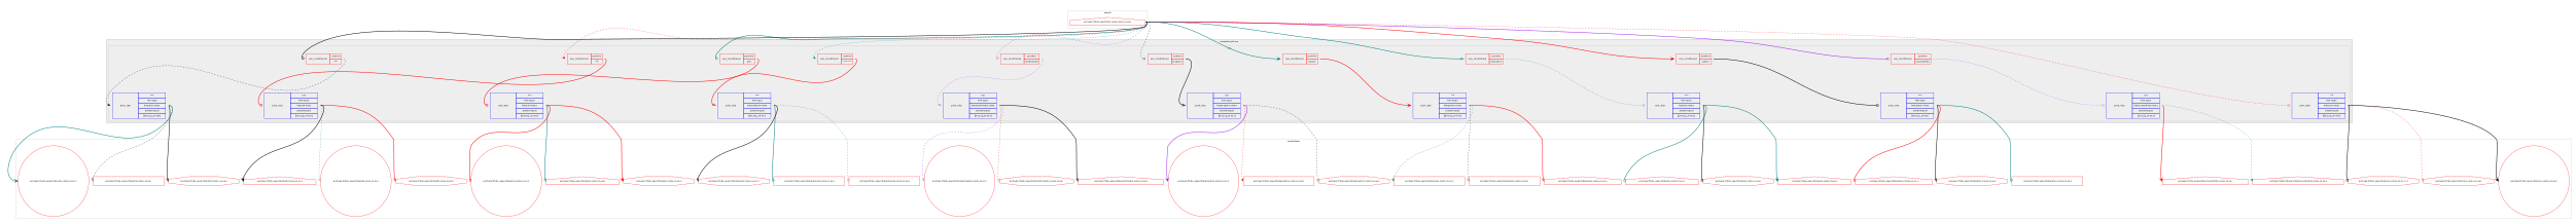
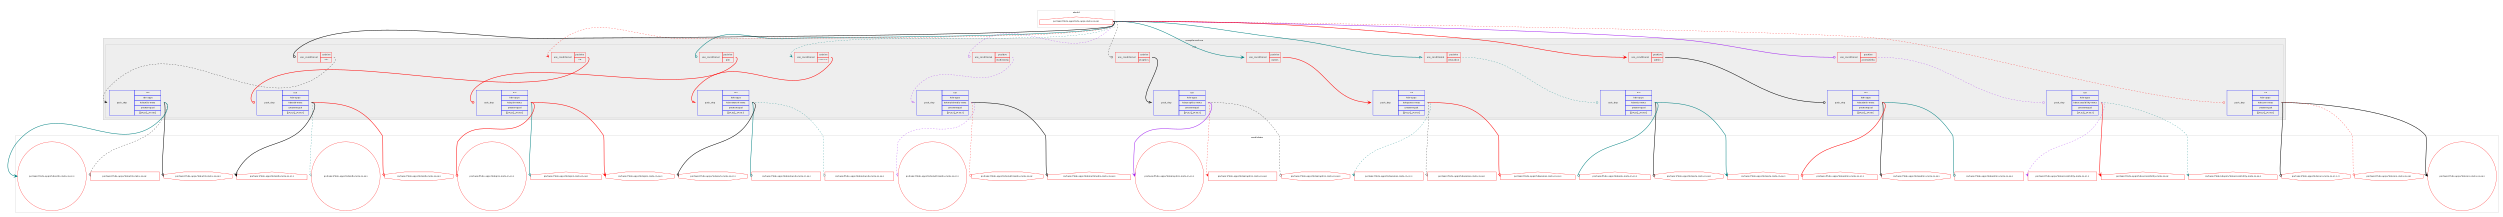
  digraph {
    compound=true
    concentrate=true
    fontname="Fira Sans"
    fontsize=10
    newrank=true
    rankdir=TB
    ranksep=1.5
    node [color=red fontname="Fira Sans" fontsize=10 shape=none]
    edge [arrowhead=odot color=red fontname="Fira Sans" headport=w style=bold tailport=e weight=100]
    n1 [label="portage://kde-apps/kde-apps-meta-24.08.1" shape=house width=4]
    n2 [color=blue label=<<TABLE BORDER="0" CELLBORDER="1" CELLSPACING="0" CELLPADDING="4" WIDTH="220"><TR><TD ROWSPAN="6" CELLPADDING="30">pack_dep</TD></TR><TR><TD WIDTH="110">run</TD></TR><TR><TD>kde-apps</TD></TR><TR><TD>kdeaccessibility-meta</TD></TR><TR><TD>greaterequal</TD></TR><TR><TD>[[24,8,1],,,24.08.1]</TD></TR></TABLE>>]
    n3 [label=<<TABLE BORDER="0" CELLBORDER="1" CELLSPACING="0" CELLPADDING="4"><TR><TD ROWSPAN="3" CELLPADDING="10">use_conditional</TD></TR><TR><TD>positive</TD></TR><TR><TD>accessibility</TD></TR></TABLE>>]
    n4 [color=blue label=<<TABLE BORDER="0" CELLBORDER="1" CELLSPACING="0" CELLPADDING="4" WIDTH="220"><TR><TD ROWSPAN="6" CELLPADDING="30">pack_dep</TD></TR><TR><TD WIDTH="110">run</TD></TR><TR><TD>kde-apps</TD></TR><TR><TD>kdeadmin-meta</TD></TR><TR><TD>greaterequal</TD></TR><TR><TD>[[24,8,1],,,24.08.1]</TD></TR></TABLE>>]
    n5 [label=<<TABLE BORDER="0" CELLBORDER="1" CELLSPACING="0" CELLPADDING="4"><TR><TD ROWSPAN="3" CELLPADDING="10">use_conditional</TD></TR><TR><TD>positive</TD></TR><TR><TD>admin</TD></TR></TABLE>>]
    n6 [color=blue label=<<TABLE BORDER="0" CELLBORDER="1" CELLSPACING="0" CELLPADDING="4" WIDTH="220"><TR><TD ROWSPAN="6" CELLPADDING="30">pack_dep</TD></TR><TR><TD WIDTH="110">run</TD></TR><TR><TD>kde-apps</TD></TR><TR><TD>kdeedu-meta</TD></TR><TR><TD>greaterequal</TD></TR><TR><TD>[[24,8,1],,,24.08.1]</TD></TR></TABLE>>]
    n7 [label=<<TABLE BORDER="0" CELLBORDER="1" CELLSPACING="0" CELLPADDING="4"><TR><TD ROWSPAN="3" CELLPADDING="10">use_conditional</TD></TR><TR><TD>positive</TD></TR><TR><TD>education</TD></TR></TABLE>>]
    n8 [color=blue label=<<TABLE BORDER="0" CELLBORDER="1" CELLSPACING="0" CELLPADDING="4" WIDTH="220"><TR><TD ROWSPAN="6" CELLPADDING="30">pack_dep</TD></TR><TR><TD WIDTH="110">run</TD></TR><TR><TD>kde-apps</TD></TR><TR><TD>kdegames-meta</TD></TR><TR><TD>greaterequal</TD></TR><TR><TD>[[24,8,1],,,24.08.1]</TD></TR></TABLE>>]
    n9 [label=<<TABLE BORDER="0" CELLBORDER="1" CELLSPACING="0" CELLPADDING="4"><TR><TD ROWSPAN="3" CELLPADDING="10">use_conditional</TD></TR><TR><TD>positive</TD></TR><TR><TD>games</TD></TR></TABLE>>]
    n10 [color=blue label=<<TABLE BORDER="0" CELLBORDER="1" CELLSPACING="0" CELLPADDING="4" WIDTH="220"><TR><TD ROWSPAN="6" CELLPADDING="30">pack_dep</TD></TR><TR><TD WIDTH="110">run</TD></TR><TR><TD>kde-apps</TD></TR><TR><TD>kdegraphics-meta</TD></TR><TR><TD>greaterequal</TD></TR><TR><TD>[[24,8,1],,,24.08.1]</TD></TR></TABLE>>]
    n11 [label=<<TABLE BORDER="0" CELLBORDER="1" CELLSPACING="0" CELLPADDING="4"><TR><TD ROWSPAN="3" CELLPADDING="10">use_conditional</TD></TR><TR><TD>positive</TD></TR><TR><TD>graphics</TD></TR></TABLE>>]
    n12 [color=blue label=<<TABLE BORDER="0" CELLBORDER="1" CELLSPACING="0" CELLPADDING="4" WIDTH="220"><TR><TD ROWSPAN="6" CELLPADDING="30">pack_dep</TD></TR><TR><TD WIDTH="110">run</TD></TR><TR><TD>kde-apps</TD></TR><TR><TD>kdemultimedia-meta</TD></TR><TR><TD>greaterequal</TD></TR><TR><TD>[[24,8,1],,,24.08.1]</TD></TR></TABLE>>]
    n13 [label=<<TABLE BORDER="0" CELLBORDER="1" CELLSPACING="0" CELLPADDING="4"><TR><TD ROWSPAN="3" CELLPADDING="10">use_conditional</TD></TR><TR><TD>positive</TD></TR><TR><TD>multimedia</TD></TR></TABLE>>]
    n14 [color=blue label=<<TABLE BORDER="0" CELLBORDER="1" CELLSPACING="0" CELLPADDING="4" WIDTH="220"><TR><TD ROWSPAN="6" CELLPADDING="30">pack_dep</TD></TR><TR><TD WIDTH="110">run</TD></TR><TR><TD>kde-apps</TD></TR><TR><TD>kdenetwork-meta</TD></TR><TR><TD>greaterequal</TD></TR><TR><TD>[[24,8,1],,,24.08.1]</TD></TR></TABLE>>]
    n15 [label=<<TABLE BORDER="0" CELLBORDER="1" CELLSPACING="0" CELLPADDING="4"><TR><TD ROWSPAN="3" CELLPADDING="10">use_conditional</TD></TR><TR><TD>positive</TD></TR><TR><TD>network</TD></TR></TABLE>>]
    n16 [color=blue label=<<TABLE BORDER="0" CELLBORDER="1" CELLSPACING="0" CELLPADDING="4" WIDTH="220"><TR><TD ROWSPAN="6" CELLPADDING="30">pack_dep</TD></TR><TR><TD WIDTH="110">run</TD></TR><TR><TD>kde-apps</TD></TR><TR><TD>kdepim-meta</TD></TR><TR><TD>greaterequal</TD></TR><TR><TD>[[24,8,1],,,24.08.1]</TD></TR></TABLE>>]
    n17 [label=<<TABLE BORDER="0" CELLBORDER="1" CELLSPACING="0" CELLPADDING="4"><TR><TD ROWSPAN="3" CELLPADDING="10">use_conditional</TD></TR><TR><TD>positive</TD></TR><TR><TD>pim</TD></TR></TABLE>>]
    n18 [color=blue label=<<TABLE BORDER="0" CELLBORDER="1" CELLSPACING="0" CELLPADDING="4" WIDTH="220"><TR><TD ROWSPAN="6" CELLPADDING="30">pack_dep</TD></TR><TR><TD WIDTH="110">run</TD></TR><TR><TD>kde-apps</TD></TR><TR><TD>kdesdk-meta</TD></TR><TR><TD>greaterequal</TD></TR><TR><TD>[[24,8,1],,,24.08.1]</TD></TR></TABLE>>]
    n19 [label=<<TABLE BORDER="0" CELLBORDER="1" CELLSPACING="0" CELLPADDING="4"><TR><TD ROWSPAN="3" CELLPADDING="10">use_conditional</TD></TR><TR><TD>positive</TD></TR><TR><TD>sdk</TD></TR></TABLE>>]
    n20 [color=blue label=<<TABLE BORDER="0" CELLBORDER="1" CELLSPACING="0" CELLPADDING="4" WIDTH="220"><TR><TD ROWSPAN="6" CELLPADDING="30">pack_dep</TD></TR><TR><TD WIDTH="110">run</TD></TR><TR><TD>kde-apps</TD></TR><TR><TD>kdeutils-meta</TD></TR><TR><TD>greaterequal</TD></TR><TR><TD>[[24,8,1],,,24.08.1]</TD></TR></TABLE>>]
    n21 [label=<<TABLE BORDER="0" CELLBORDER="1" CELLSPACING="0" CELLPADDING="4"><TR><TD ROWSPAN="3" CELLPADDING="10">use_conditional</TD></TR><TR><TD>positive</TD></TR><TR><TD>utils</TD></TR></TABLE>>]
    n22 [color=blue label=<<TABLE BORDER="0" CELLBORDER="1" CELLSPACING="0" CELLPADDING="4" WIDTH="220"><TR><TD ROWSPAN="6" CELLPADDING="30">pack_dep</TD></TR><TR><TD WIDTH="110">run</TD></TR><TR><TD>kde-apps</TD></TR><TR><TD>kdecore-meta</TD></TR><TR><TD>greaterequal</TD></TR><TR><TD>[[24,8,1],,,24.08.1]</TD></TR></TABLE>>]
    n23 [label="portage://kde-kdepim/kdeaccessibility-meta-24.08.2" shape=house width=4]
    n24 [label="portage://kde-apps/kdeaccessibility-meta-24.08.1" shape=house width=4]
+   n25 [label="portage://kde-apps/kdeaccessibility-meta-24.05.2" shape=box width=4]
    n26 [label="portage://kde-apps/kdeadmin-meta-24.08.2" shape=box width=4]
    n27 [label="portage://kde-apps/kdeadmin-meta-24.08.1" shape=octagon width=4]
    n28 [label="portage://kde-apps/kdeadmin-meta-24.05.2" shape=house width=4]
    n29 [label="portage://kde-apps/kdeedu-meta-24.08.2" shape=house width=4]
    n30 [label="portage://kde-apps/kdeedu-meta-24.08.1" shape=octagon width=4]
    n31 [label="portage://kde-apps/kdeedu-meta-24.05.2" shape=house width=4]
    n32 [label="portage://kde-apps/kdegames-meta-24.04.2" shape=house width=4]
    n33 [label="portage://kde-apps/kdegames-meta-24.08.1" shape=box width=4]
    n34 [label="portage://kde-apps/kdegames-meta-24.05.2" shape=box width=4]
    n35 [label="portage://kde-apps/kdegraphics-meta-24.08.2" shape=octagon width=4]
    n36 [label="portage://kde-apps/kdegraphics-meta-24.08.1" shape=box width=4]
    n37 [label="portage://kde-apps/kdegraphics-meta-24.05.2" shape=circle width=4]
    n38 [label="portage://kde-apps/kdemultimedia-meta-24.08.2" shape=house width=4]
    n39 [label="portage://kde-apps/kdemultimedia-meta-24.08.1" shape=octagon width=4]
    n40 [label="portage://kde-apps/kdemultimedia-meta-24.05.2" shape=circle width=4]
    n41 [label="portage://kde-apps/kdenetwork-meta-24.08.2" shape=box width=4]
    n42 [label="portage://kde-apps/kdenetwork-meta-25.08.1" shape=box width=4]
-   n43 [label="portage://kde-apps/kdenetwork-meta-24.05.2" shape=octagon width=4]
+   n43 [label="portage://kde-apps/network-meta-24.05.2" shape=octagon width=4]
    n44 [label="portage://kde-apps/kdepim-meta-24.08.2" shape=octagon width=4]
    n45 [label="portage://kde-apps/kdepim-meta-24.08.1" shape=house width=4]
    n46 [label="portage://kde-apps/kdepim-meta-24.05.2" shape=circle width=4]
    n47 [label="portage://kde-apps/kdesdk-meta-24.08.2" shape=octagon width=4]
    n48 [label="portage://kde-apps/kdesdk-meta-24.08.1" shape=circle width=4]
    n49 [label="portage://kde-apps/kdesdk-meta-24.05.2" shape=house width=4]
    n50 [label="portage://kde-apps/kdeutils-meta-24.08.2" shape=octagon width=4]
    n51 [label="portage://kde-apps/kdeutils-meta-24.08.1" shape=box width=4]
    n52 [label="portage://kde-apps/kdeutils-meta-24.05.2" shape=circle width=4]
    n53 [label="portage://kde-apps/kdecore-meta-24.08.2" shape=circle width=4]
    n54 [label="portage://kde-apps/kdecore-meta-24.08.1" shape=octagon width=4]
    n55 [label="portage://kde-apps/kdecore-meta-24.05.2-r1" shape=octagon width=4]
    subgraph cluster_1 {
      color=gray
      label=<<i>ebuild</i>>
      n1
    }
    subgraph cluster_2 {
      color=gray
      label=<<i>dependencies</i>>
      subgraph cluster_3 {
        color=gray
        fillcolor="#eeeeee"
        label=<<i>compile</i>>
        style=filled
      }
      subgraph cluster_4 {
        color=gray
        fillcolor="#eeeeee"
        label=<<i>compile and run</i>>
        style=filled
      }
      subgraph cluster_5 {
        color=gray
        fillcolor="#eeeeee"
        label=<<i>run</i>>
        style=filled
        subgraph sub_6 {
          color=gray
          fillcolor="#eeeeee"
          label=<<i>run</i>>
          style=filled
          n3
          subgraph sub_7 {
            color=gray
            fillcolor="#eeeeee"
            label=<<i>run</i>>
            style=filled
            n2
          }
        }
        subgraph sub_8 {
          color=gray
          fillcolor="#eeeeee"
          label=<<i>run</i>>
          style=filled
          n5
          subgraph sub_9 {
            color=gray
            fillcolor="#eeeeee"
            label=<<i>run</i>>
            style=filled
            n4
          }
        }
        subgraph sub_10 {
          color=gray
          fillcolor="#eeeeee"
          label=<<i>run</i>>
          style=filled
          n7
          subgraph sub_11 {
            color=gray
            fillcolor="#eeeeee"
            label=<<i>run</i>>
            style=filled
            n6
          }
        }
        subgraph sub_12 {
          color=gray
          fillcolor="#eeeeee"
          label=<<i>run</i>>
          style=filled
          n9
          subgraph sub_13 {
            color=gray
            fillcolor="#eeeeee"
            label=<<i>run</i>>
            style=filled
            n8
          }
        }
        subgraph sub_14 {
          color=gray
          fillcolor="#eeeeee"
          label=<<i>run</i>>
          style=filled
          n11
          subgraph sub_15 {
            color=gray
            fillcolor="#eeeeee"
            label=<<i>run</i>>
            style=filled
            n10
          }
        }
        subgraph sub_16 {
          color=gray
          fillcolor="#eeeeee"
          label=<<i>run</i>>
          style=filled
          n13
          subgraph sub_17 {
            color=gray
            fillcolor="#eeeeee"
            label=<<i>run</i>>
            style=filled
            n12
          }
        }
        subgraph sub_18 {
          color=gray
          fillcolor="#eeeeee"
          label=<<i>run</i>>
          style=filled
          n15
          subgraph sub_19 {
            color=gray
            fillcolor="#eeeeee"
            label=<<i>run</i>>
            style=filled
            n14
          }
        }
        subgraph sub_20 {
          color=gray
          fillcolor="#eeeeee"
          label=<<i>run</i>>
          style=filled
          n17
          subgraph sub_21 {
            color=gray
            fillcolor="#eeeeee"
            label=<<i>run</i>>
            style=filled
            n16
          }
        }
        subgraph sub_22 {
          color=gray
          fillcolor="#eeeeee"
          label=<<i>run</i>>
          style=filled
          n19
          subgraph sub_23 {
            color=gray
            fillcolor="#eeeeee"
            label=<<i>run</i>>
            style=filled
            n18
          }
        }
        subgraph sub_24 {
          color=gray
          fillcolor="#eeeeee"
          label=<<i>run</i>>
          style=filled
          n21
          subgraph sub_25 {
            color=gray
            fillcolor="#eeeeee"
            label=<<i>run</i>>
            style=filled
            n20
          }
        }
        subgraph sub_26 {
          color=gray
          fillcolor="#eeeeee"
          label=<<i>run</i>>
          style=filled
          n22
        }
      }
    }
    subgraph cluster_27 {
      color=gray
      label=<<i>candidates</i>>
      rank=same
      subgraph sub_28 {
        color=black
        label=<<i>candidates</i>>
        nodesep=1
        rank=same
        n23
        n24
+       n25
      }
      subgraph sub_29 {
        color=black
        label=<<i>candidates</i>>
        nodesep=1
        rank=same
        n26
        n27
        n28
      }
      subgraph sub_30 {
        color=black
        label=<<i>candidates</i>>
        nodesep=1
        rank=same
        n29
        n30
        n31
      }
      subgraph sub_31 {
        color=black
        label=<<i>candidates</i>>
        nodesep=1
        rank=same
        n32
        n33
        n34
      }
      subgraph sub_32 {
        color=black
        label=<<i>candidates</i>>
        nodesep=1
        rank=same
        n35
        n36
        n37
      }
      subgraph sub_33 {
        color=black
        label=<<i>candidates</i>>
        nodesep=1
        rank=same
        n38
        n39
        n40
      }
      subgraph sub_34 {
        color=black
        label=<<i>candidates</i>>
        nodesep=1
        rank=same
        n41
        n42
        n43
      }
      subgraph sub_35 {
        color=black
        label=<<i>candidates</i>>
        nodesep=1
        rank=same
        n44
        n45
        n46
      }
      subgraph sub_36 {
        color=black
        label=<<i>candidates</i>>
        nodesep=1
        rank=same
        n47
        n48
        n49
      }
      subgraph sub_37 {
        color=black
        label=<<i>candidates</i>>
        nodesep=1
        rank=same
        n50
        n51
        n52
      }
      subgraph sub_38 {
        color=black
        label=<<i>candidates</i>>
        nodesep=1
        rank=same
        n53
        n54
        n55
      }
    }
    n1 -> n3 [color=purple weight=20]
    n1 -> n5 [arrowhead=vee weight=20]
    n1 -> n7 [arrowhead=onormal color=teal weight=20]
    n1 -> n9 [arrowhead=vee color=teal weight=20]
    n1 -> n11 [color=black style=dashed weight=20]
    n1 -> n13 [color=purple style=dashed weight=20]
    n1 -> n15 [arrowhead=vee color=teal style=dashed weight=20]
    n1 -> n17 [color=teal weight=20]
    n1 -> n19 [arrowhead=vee style=dashed weight=20]
    n1 -> n21 [color=black weight=20]
    n1 -> n22 [style=dashed weight=20]
    n2 -> n23 [arrowhead=vee color=teal style=dashed]
    n2 -> n24 [arrowhead=vee]
+   n2 -> n25 [arrowhead=vee color=purple style=dashed]
    n3 -> n2 [color=purple style=dashed weight=20]
    n4 -> n26 [color=teal]
    n4 -> n27 [arrowhead=onormal color=black]
    n4 -> n28
    n5 -> n4 [color=black weight=20]
    n6 -> n29 [arrowhead=vee color=teal]
    n6 -> n30 [color=black]
    n6 -> n31 [color=teal]
    n7 -> n6 [color=teal style=dashed weight=20]
    n8 -> n32 [arrowhead=onormal]
    n8 -> n33 [arrowhead=onormal color=black style=dashed]
    n8 -> n34 [arrowhead=vee color=teal style=dashed]
    n9 -> n8 [arrowhead=vee weight=20]
    n10 -> n35 [color=black style=dashed]
    n10 -> n36 [arrowhead=vee style=dashed]
    n10 -> n37 [arrowhead=vee color=purple]
    n11 -> n10 [arrowhead=onormal color=black weight=20]
    n12 -> n38 [arrowhead=onormal color=black]
    n12 -> n39 [style=dashed]
    n12 -> n40 [arrowhead=onormal color=purple style=dashed]
    n13 -> n12 [arrowhead=onormal color=purple style=dashed weight=20]
    n14 -> n41 [color=teal style=dashed]
    n14 -> n42 [color=teal]
    n14 -> n43 [arrowhead=onormal color=black]
    n15 -> n14 [arrowhead=onormal weight=20]
    n16 -> n44 [arrowhead=vee]
    n16 -> n45 [arrowhead=onormal color=teal]
    n16 -> n46
    n17 -> n16 [weight=20]
    n18 -> n47 [arrowhead=onormal]
    n18 -> n48 [arrowhead=onormal color=teal style=dashed]
    n18 -> n49 [arrowhead=vee color=black]
    n19 -> n18 [weight=20]
    n20 -> n50 [arrowhead=onormal color=black]
    n20 -> n51 [arrowhead=onormal color=black style=dashed]
    n20 -> n52 [arrowhead=vee color=teal]
    n21 -> n20 [arrowhead=vee color=black style=dashed weight=20]
    n22 -> n53 [arrowhead=vee color=black]
    n22 -> n54 [arrowhead=onormal style=dashed]
    n22 -> n55 [color=black]
  }
